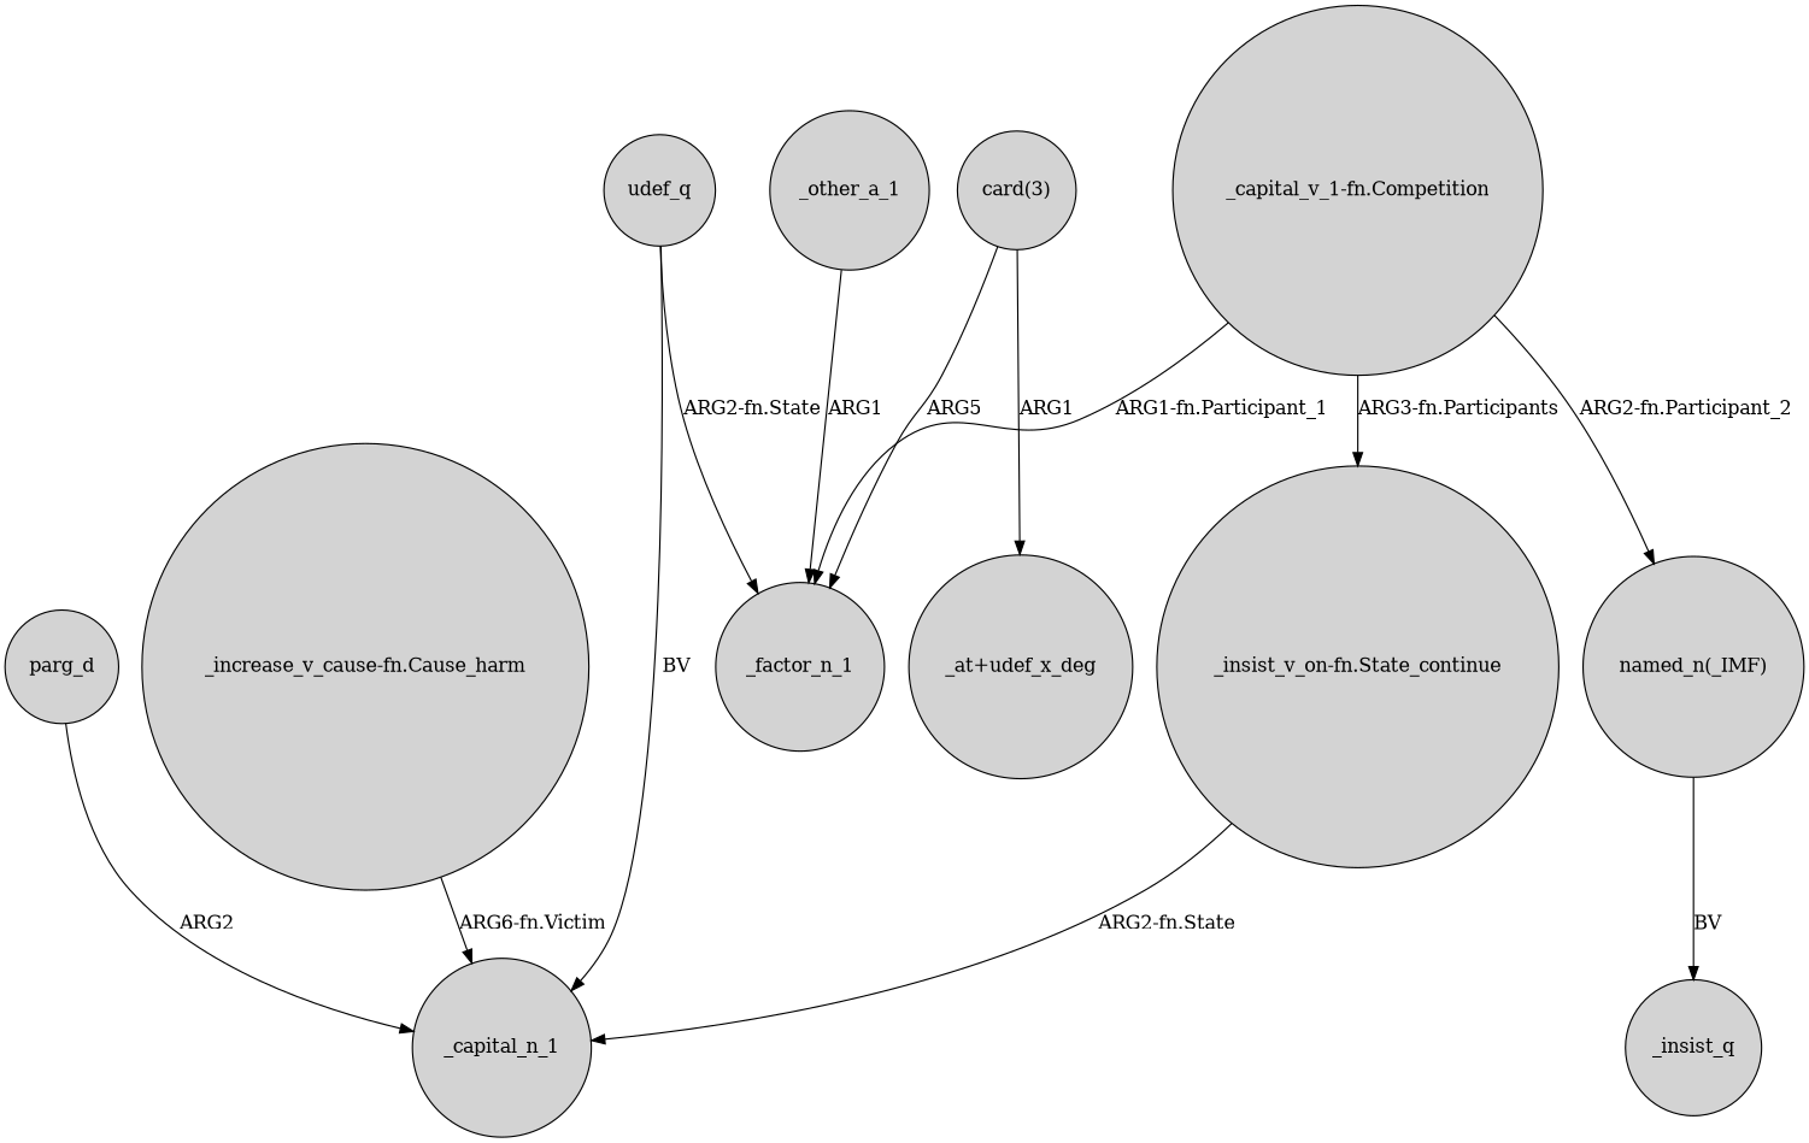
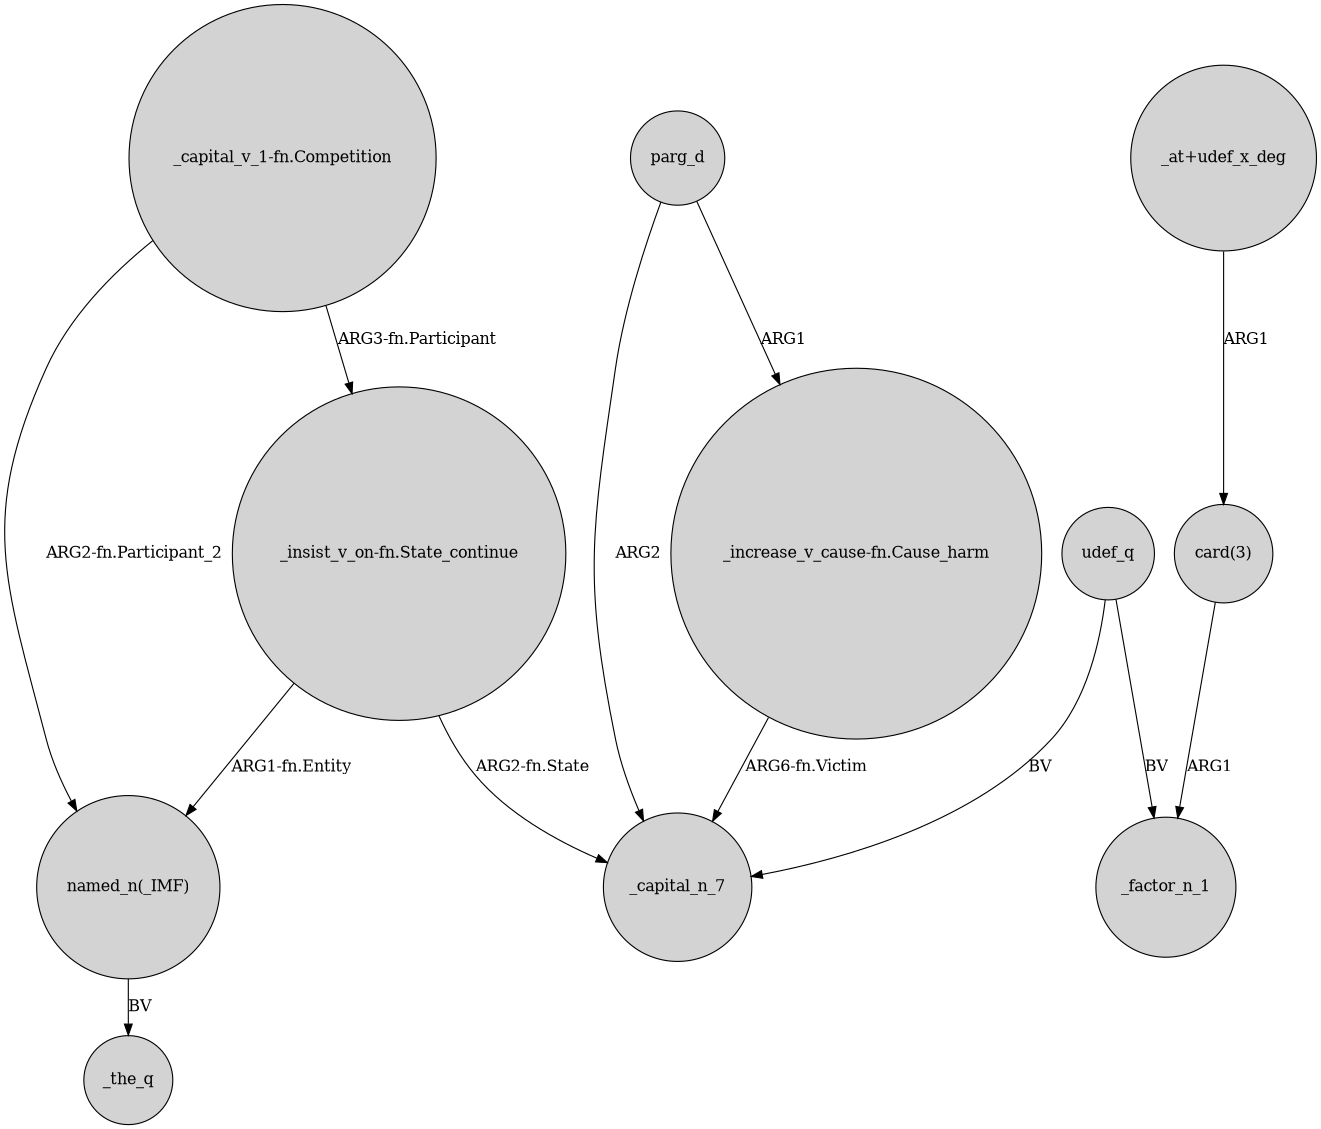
  digraph {
    node [shape=circle style=filled]
    "_insist_v_on-fn.State_continue"
-   _capital_n_1
+   _capital_n_1 [label=_capital_n_7]
    "named_n(_IMF)"
-   _the_q [label=_insist_q]
-   _other_a_1
+   _the_q
    _factor_n_1
    "card(3)"
    parg_d
    "_increase_v_cause-fn.Cause_harm"
    udef_q
    n11 [label="_capital_v_1-fn.Competition"]
    n12 [label="_at+udef_x_deg"]
    "_insist_v_on-fn.State_continue" -> _capital_n_1 [label="ARG2-fn.State"]
+   "_insist_v_on-fn.State_continue" -> "named_n(_IMF)" [label="ARG1-fn.Entity"]
    "named_n(_IMF)" -> _the_q [label=BV]
-   _other_a_1 -> _factor_n_1 [label=ARG1]
-   "card(3)" -> _factor_n_1 [label=ARG5]
+   "card(3)" -> _factor_n_1 [label=ARG1]
    parg_d -> _capital_n_1 [label=ARG2]
+   parg_d -> "_increase_v_cause-fn.Cause_harm" [label=ARG1]
    "_increase_v_cause-fn.Cause_harm" -> _capital_n_1 [label="ARG6-fn.Victim"]
    udef_q -> _capital_n_1 [label=BV]
-   udef_q -> _factor_n_1 [label="ARG2-fn.State"]
-   n11 -> "_insist_v_on-fn.State_continue" [label="ARG3-fn.Participants"]
+   udef_q -> _factor_n_1 [label=BV]
+   n11 -> "_insist_v_on-fn.State_continue" [label="ARG3-fn.Participant"]
    n11 -> "named_n(_IMF)" [label="ARG2-fn.Participant_2"]
-   n11 -> _factor_n_1 [label="ARG1-fn.Participant_1"]
-   "card(3)" -> n12 [label=ARG1]
+   n12 -> "card(3)" [label=ARG1]
  }
